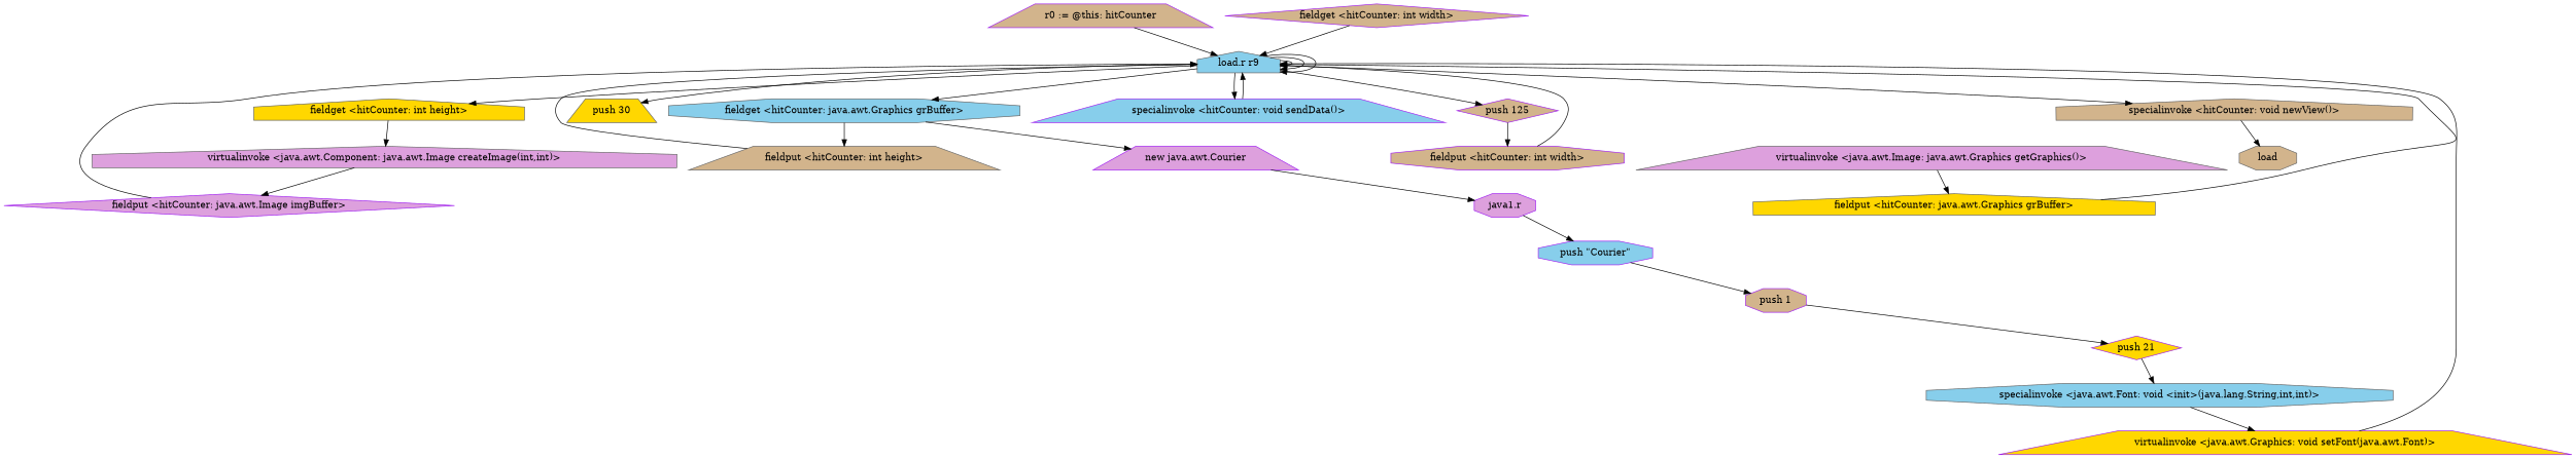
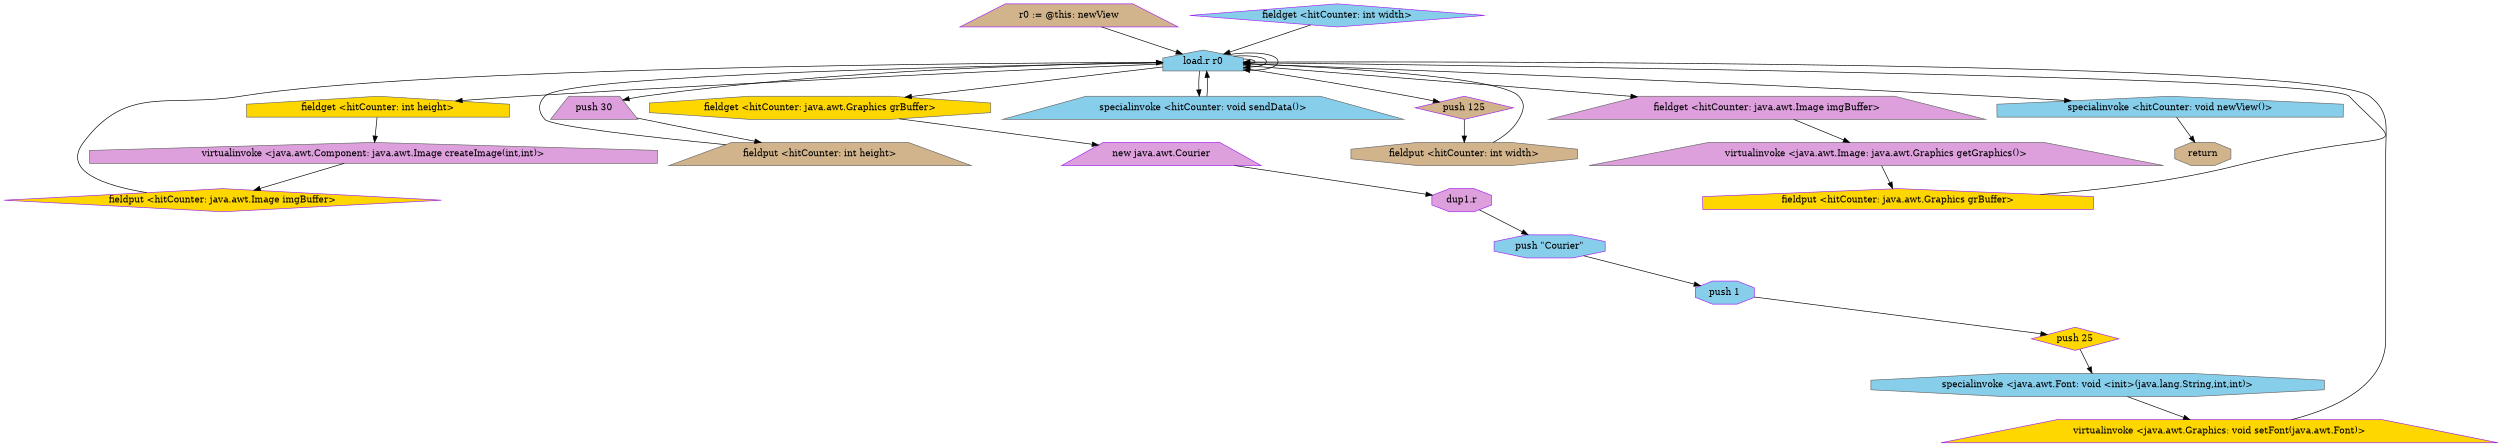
  digraph {
    node [color=gray40 fillcolor=plum shape=trapezium style=filled]
-   "r0 := @this: hitCounter" [color=purple fillcolor=tan]
-   "load.r r0" [fillcolor=skyblue shape=house label="load.r r9"]
-   "push 30" [fillcolor=gold]
+   "r0 := @this: hitCounter" [color=purple fillcolor=tan label="r0 := @this: newView"]
+   "load.r r0" [fillcolor=skyblue shape=house]
+   "push 30"
    "push 125" [color=purple fillcolor=tan shape=diamond]
    "fieldget <hitCounter: int height>" [fillcolor=gold shape=house]
-   "fieldget <hitCounter: java.awt.Graphics grBuffer>" [fillcolor=skyblue shape=octagon]
-   "specialinvoke <hitCounter: void sendData()>" [color=purple fillcolor=skyblue]
-   "specialinvoke <hitCounter: void newView()>" [fillcolor=tan shape=house]
+   "fieldget <hitCounter: java.awt.Image imgBuffer>"
+   "fieldget <hitCounter: java.awt.Graphics grBuffer>" [fillcolor=gold shape=octagon]
+   "specialinvoke <hitCounter: void sendData()>" [fillcolor=skyblue]
+   "specialinvoke <hitCounter: void newView()>" [fillcolor=skyblue shape=house]
    "fieldput <hitCounter: int height>" [fillcolor=tan]
-   "fieldput <hitCounter: int width>" [color=purple fillcolor=tan shape=octagon]
-   "fieldget <hitCounter: int width>" [color=purple fillcolor=tan shape=diamond]
+   "fieldput <hitCounter: int width>" [fillcolor=tan shape=octagon]
+   "fieldget <hitCounter: int width>" [color=purple fillcolor=skyblue shape=diamond]
    "virtualinvoke <java.awt.Component: java.awt.Image createImage(int,int)>" [shape=house]
    "virtualinvoke <java.awt.Image: java.awt.Graphics getGraphics()>"
    n15 [color=purple label="new java.awt.Courier"]
-   return [fillcolor=tan shape=octagon label=load]
-   "fieldput <hitCounter: java.awt.Image imgBuffer>" [color=purple shape=diamond]
-   "fieldput <hitCounter: java.awt.Graphics grBuffer>" [fillcolor=gold shape=house]
-   "dup1.r" [color=purple shape=octagon label="java1.r"]
+   return [fillcolor=tan shape=octagon]
+   "fieldput <hitCounter: java.awt.Image imgBuffer>" [color=purple fillcolor=gold shape=diamond]
+   "fieldput <hitCounter: java.awt.Graphics grBuffer>" [color=purple fillcolor=gold shape=house]
+   "dup1.r" [color=purple shape=octagon]
    "push \"Courier\"" [color=purple fillcolor=skyblue shape=octagon]
-   "push 1" [color=purple fillcolor=tan shape=octagon]
-   "push 25" [color=purple fillcolor=gold shape=diamond label="push 21"]
+   "push 1" [color=purple fillcolor=skyblue shape=octagon]
+   "push 25" [color=purple fillcolor=gold shape=diamond]
    "specialinvoke <java.awt.Font: void <init>(java.lang.String,int,int)>" [fillcolor=skyblue shape=octagon]
    "virtualinvoke <java.awt.Graphics: void setFont(java.awt.Font)>" [color=purple fillcolor=gold]
    "r0 := @this: hitCounter" -> "load.r r0"
    "load.r r0" -> "load.r r0"
    "load.r r0" -> "load.r r0"
    "load.r r0" -> "load.r r0"
    "load.r r0" -> "push 30"
    "load.r r0" -> "push 125"
    "load.r r0" -> "fieldget <hitCounter: int height>"
+   "load.r r0" -> "fieldget <hitCounter: java.awt.Image imgBuffer>"
    "load.r r0" -> "fieldget <hitCounter: java.awt.Graphics grBuffer>"
    "load.r r0" -> "specialinvoke <hitCounter: void sendData()>"
    "load.r r0" -> "specialinvoke <hitCounter: void newView()>"
-   "fieldget <hitCounter: java.awt.Graphics grBuffer>" -> "fieldput <hitCounter: int height>"
+   "push 30" -> "fieldput <hitCounter: int height>"
    "push 125" -> "fieldput <hitCounter: int width>"
    "fieldget <hitCounter: int height>" -> "virtualinvoke <java.awt.Component: java.awt.Image createImage(int,int)>"
+   "fieldget <hitCounter: java.awt.Image imgBuffer>" -> "virtualinvoke <java.awt.Image: java.awt.Graphics getGraphics()>"
    "fieldget <hitCounter: java.awt.Graphics grBuffer>" -> n15
    "specialinvoke <hitCounter: void sendData()>" -> "load.r r0"
    "specialinvoke <hitCounter: void newView()>" -> return
    "fieldput <hitCounter: int height>" -> "load.r r0"
    "fieldput <hitCounter: int width>" -> "load.r r0"
    "fieldget <hitCounter: int width>" -> "load.r r0"
    "virtualinvoke <java.awt.Component: java.awt.Image createImage(int,int)>" -> "fieldput <hitCounter: java.awt.Image imgBuffer>"
    "virtualinvoke <java.awt.Image: java.awt.Graphics getGraphics()>" -> "fieldput <hitCounter: java.awt.Graphics grBuffer>"
    n15 -> "dup1.r"
    "fieldput <hitCounter: java.awt.Image imgBuffer>" -> "load.r r0"
    "fieldput <hitCounter: java.awt.Graphics grBuffer>" -> "load.r r0"
    "dup1.r" -> "push \"Courier\""
    "push \"Courier\"" -> "push 1"
    "push 1" -> "push 25"
    "push 25" -> "specialinvoke <java.awt.Font: void <init>(java.lang.String,int,int)>"
    "specialinvoke <java.awt.Font: void <init>(java.lang.String,int,int)>" -> "virtualinvoke <java.awt.Graphics: void setFont(java.awt.Font)>"
    "virtualinvoke <java.awt.Graphics: void setFont(java.awt.Font)>" -> "load.r r0"
  }
